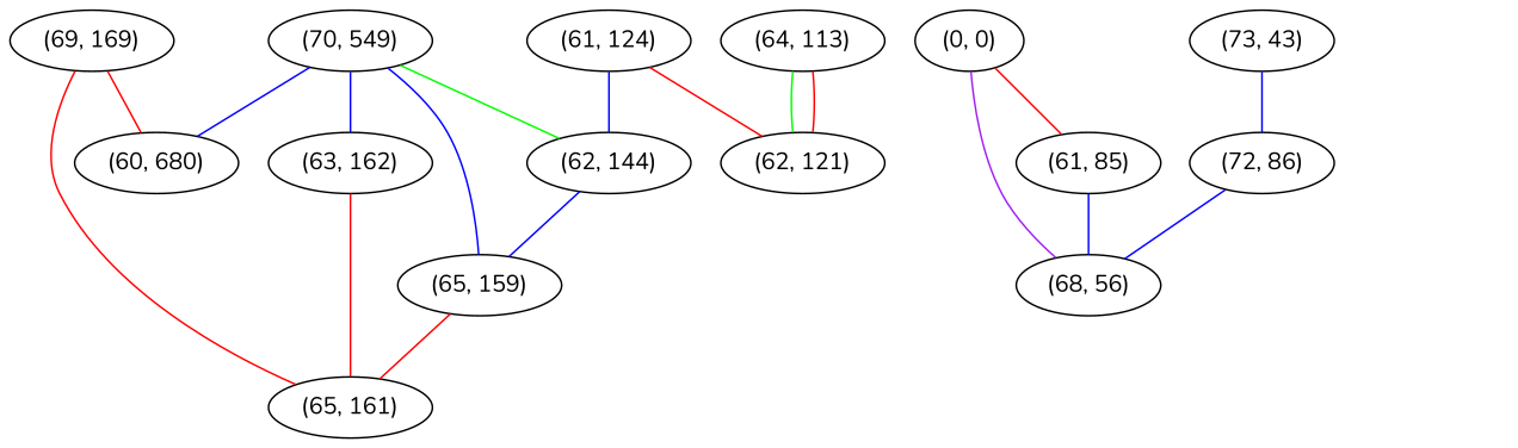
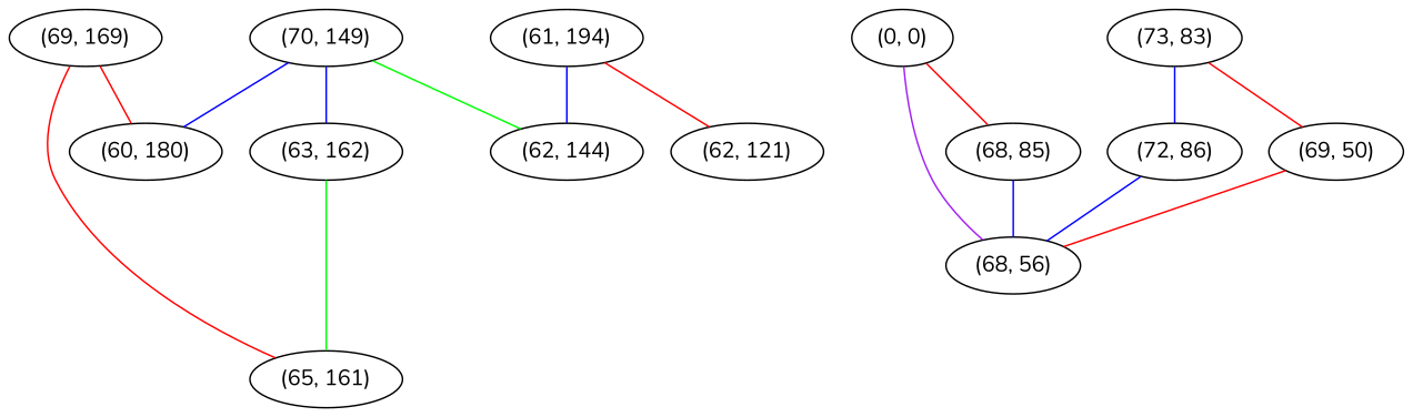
  graph {
    fontname=Nunito
    node [fontname=Nunito]
    edge [color=red fontname=Nunito weight=1]
    "(69, 169)"
-   "(60, 180)" [label="(60, 680)"]
+   "(60, 180)"
    "(65, 161)"
-   "(61, 124)"
+   "(61, 124)" [label="(61, 194)"]
    "(62, 144)"
    "(62, 121)"
-   "(65, 159)"
    n8 [label="(68, 56)"]
    "(0, 0)"
-   "(61, 85)"
-   "(73, 43)"
+   "(61, 85)" [label="(68, 85)"]
+   "(73, 43)" [label="(73, 83)"]
    "(72, 86)"
-   "(70, 149)" [label="(70, 549)"]
+   "(69, 50)"
+   "(70, 149)"
    "(63, 162)"
-   "(64, 113)"
    "(69, 169)" -- "(60, 180)"
    "(69, 169)" -- "(65, 161)"
    "(61, 124)" -- "(62, 144)" [color=blue weight=3]
    "(61, 124)" -- "(62, 121)"
-   "(62, 144)" -- "(65, 159)" [color=blue weight=3]
-   "(65, 159)" -- "(65, 161)"
    "(0, 0)" -- n8 [color=purple weight=4]
    "(0, 0)" -- "(61, 85)"
    "(61, 85)" -- n8 [color=blue weight=3]
    "(73, 43)" -- "(72, 86)" [color=blue weight=3]
+   "(73, 43)" -- "(69, 50)"
    "(72, 86)" -- n8 [color=blue weight=3]
+   "(69, 50)" -- n8
    "(70, 149)" -- "(60, 180)" [color=blue weight=3]
    "(70, 149)" -- "(62, 144)" [color=green weight=2]
-   "(70, 149)" -- "(65, 159)" [color=blue weight=3]
    "(70, 149)" -- "(63, 162)" [color=blue weight=3]
-   "(63, 162)" -- "(65, 161)"
-   "(64, 113)" -- "(62, 121)" [color=green weight=2]
-   "(64, 113)" -- "(62, 121)"
+   "(63, 162)" -- "(65, 161)" [color=green]
  }
